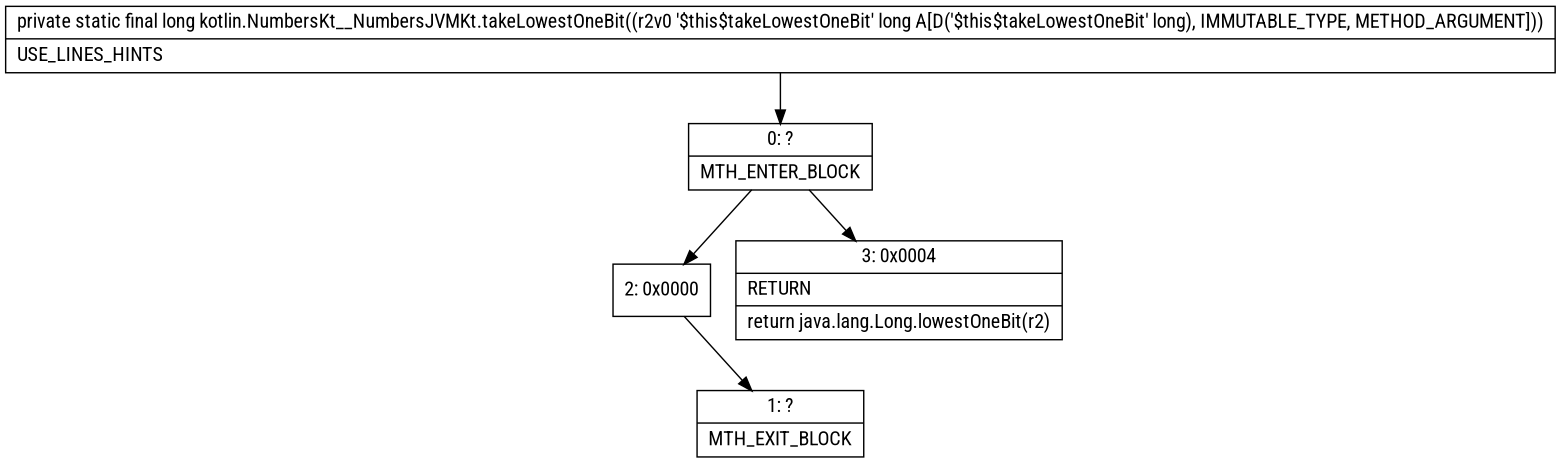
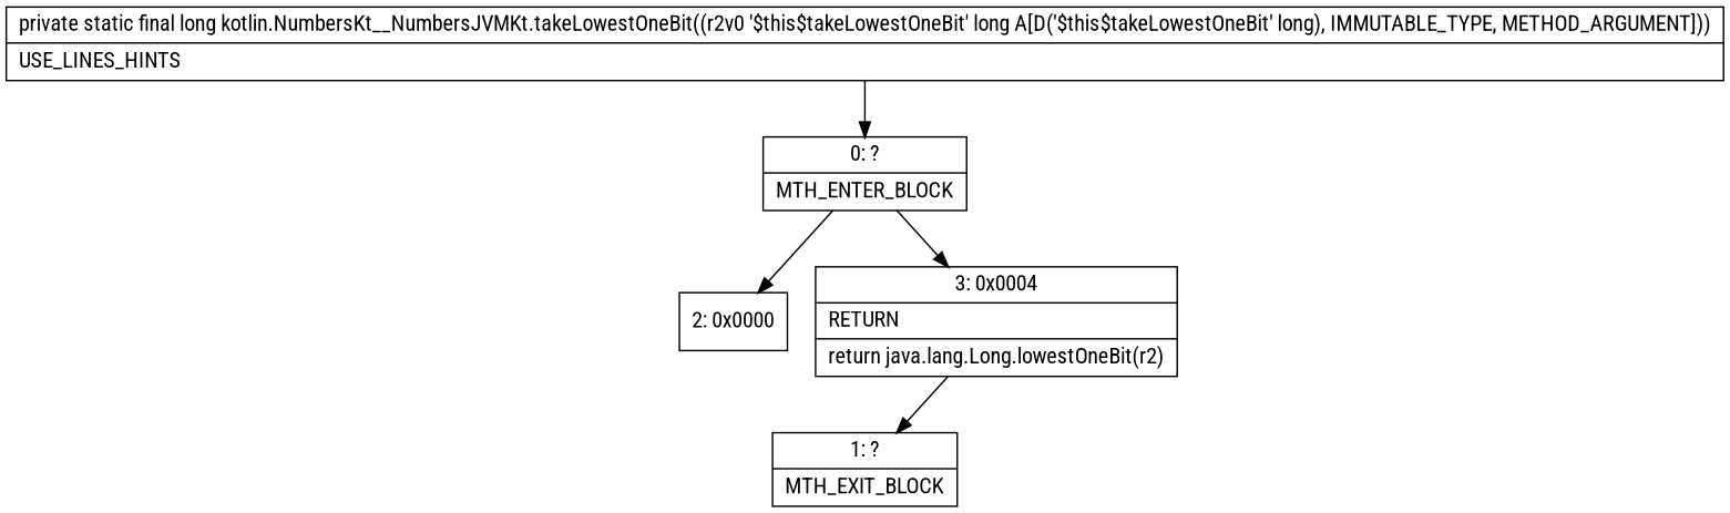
  digraph {
    fontname="Roboto Condensed"
    node [fontname="Roboto Condensed" shape=record]
    edge [fontname="Roboto Condensed"]
    n1 [label="{0\:\ ?|MTH_ENTER_BLOCK\l}"]
    n2 [label="{2\:\ 0x0000}"]
    n3 [label="{3\:\ 0x0004|RETURN\l|return java.lang.Long.lowestOneBit(r2)\l}"]
    n4 [label="{1\:\ ?|MTH_EXIT_BLOCK\l}"]
    n5 [label="{private static final long kotlin.NumbersKt__NumbersJVMKt.takeLowestOneBit((r2v0 '$this$takeLowestOneBit' long A[D('$this$takeLowestOneBit' long), IMMUTABLE_TYPE, METHOD_ARGUMENT]))  | USE_LINES_HINTS\l}"]
    n1 -> n2
    n1 -> n3
-   n2 -> n4
+   n3 -> n4
    n5 -> n1
  }
